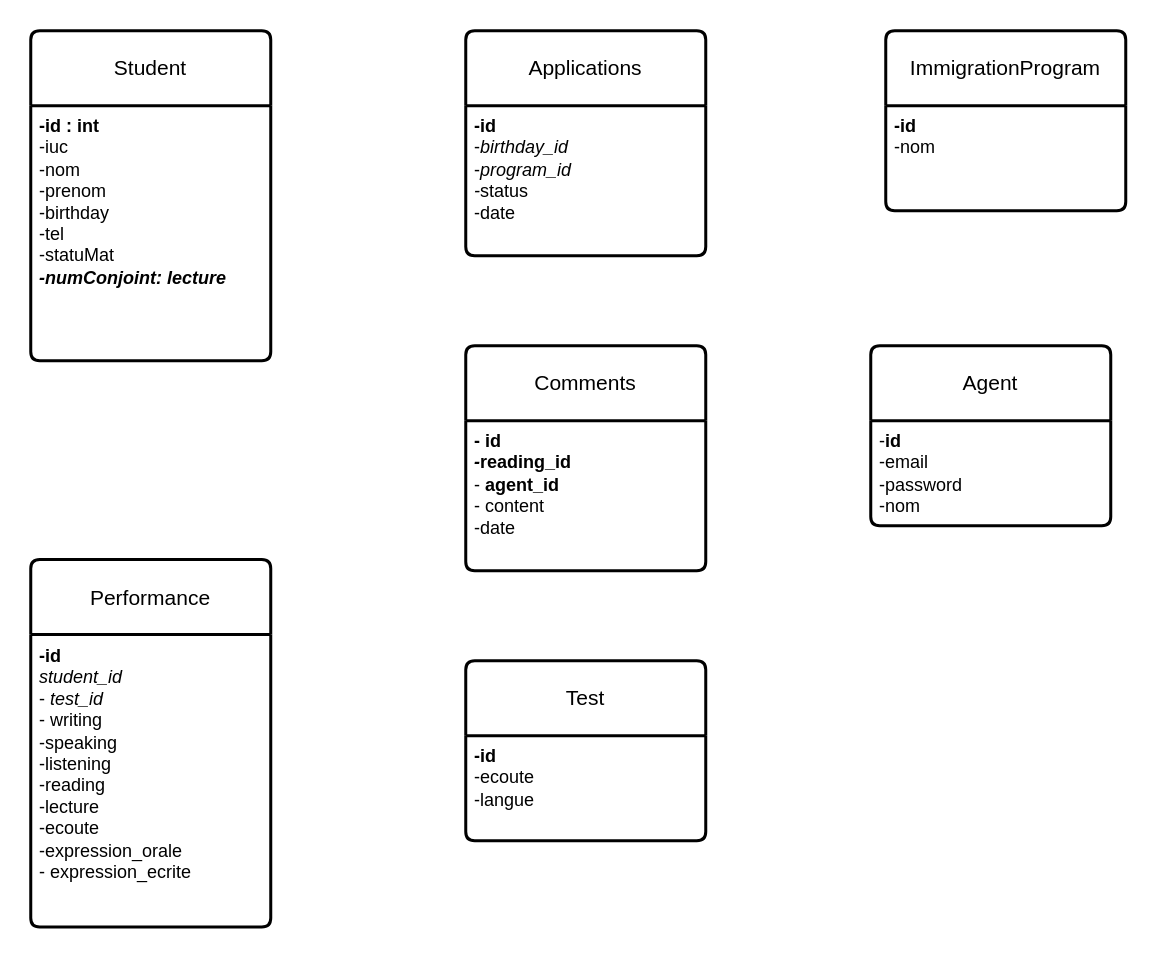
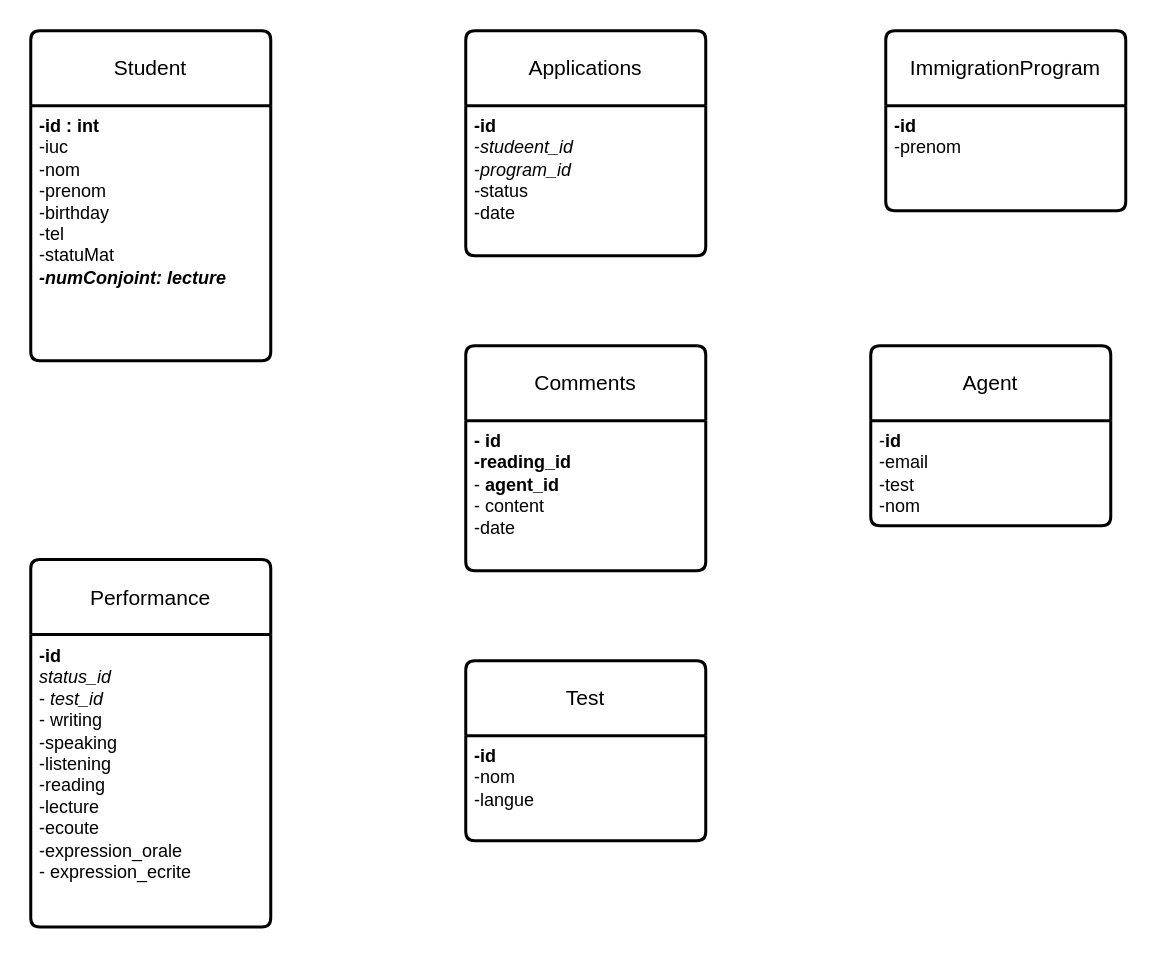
  <mxCell id="0" />
  <mxCell id="1" parent="0" />
  <mxCell id="2" value="Comments" style="swimlane;childLayout=stackLayout;horizontal=1;startSize=50;horizontalStack=0;rounded=1;fontSize=14;fontStyle=0;strokeWidth=2;resizeParent=0;resizeLast=1;shadow=0;dashed=0;align=center;arcSize=4;whiteSpace=wrap;html=1;" parent="1" vertex="1"><mxGeometry x="310" y="230" width="160" height="150" as="geometry" /></mxCell>
  <mxCell id="3" value="&lt;b&gt;- id&lt;br&gt;&lt;i&gt;-&lt;/i&gt;reading_id&lt;br&gt;&lt;/b&gt;- &lt;b style=&quot;&quot;&gt;agent_id&lt;/b&gt;&lt;br&gt;- content&lt;br&gt;-date&lt;div&gt;&lt;br&gt;&lt;/div&gt;" style="align=left;strokeColor=none;fillColor=none;spacingLeft=4;fontSize=12;verticalAlign=top;resizable=0;rotatable=0;part=1;html=1;" parent="2" vertex="1"><mxGeometry y="50" width="160" height="100" as="geometry" /></mxCell>
  <mxCell id="4" value="Student" style="swimlane;childLayout=stackLayout;horizontal=1;startSize=50;horizontalStack=0;rounded=1;fontSize=14;fontStyle=0;strokeWidth=2;resizeParent=0;resizeLast=1;shadow=0;dashed=0;align=center;arcSize=4;whiteSpace=wrap;html=1;" parent="1" vertex="1"><mxGeometry x="20" y="20" width="160" height="220" as="geometry" /></mxCell>
  <mxCell id="5" value="&lt;b&gt;-id : int&lt;br&gt;&lt;/b&gt;-iuc&lt;br&gt;-nom&lt;br&gt;-prenom&lt;br&gt;-birthday&lt;br&gt;-tel&lt;br&gt;-statuMat&lt;br&gt;&lt;b&gt;&lt;i&gt;-numConjoint: lecture&lt;br&gt;&lt;/i&gt;&lt;/b&gt;&lt;div&gt;&lt;br&gt;&lt;/div&gt;" style="align=left;strokeColor=none;fillColor=none;spacingLeft=4;fontSize=12;verticalAlign=top;resizable=0;rotatable=0;part=1;html=1;" parent="4" vertex="1"><mxGeometry y="50" width="160" height="170" as="geometry" /></mxCell>
  <mxCell id="6" value="Test" style="swimlane;childLayout=stackLayout;horizontal=1;startSize=50;horizontalStack=0;rounded=1;fontSize=14;fontStyle=0;strokeWidth=2;resizeParent=0;resizeLast=1;shadow=0;dashed=0;align=center;arcSize=4;whiteSpace=wrap;html=1;" parent="1" vertex="1"><mxGeometry x="310" y="440" width="160" height="120" as="geometry" /></mxCell>
- <mxCell id="7" value="&lt;b&gt;-id&lt;br&gt;&lt;/b&gt;-ecoute&lt;br&gt;-langue" style="align=left;strokeColor=none;fillColor=none;spacingLeft=4;fontSize=12;verticalAlign=top;resizable=0;rotatable=0;part=1;html=1;" parent="6" vertex="1"><mxGeometry y="50" width="160" height="70" as="geometry" /></mxCell>
+ <mxCell id="7" value="&lt;b&gt;-id&lt;br&gt;&lt;/b&gt;-nom&lt;br&gt;-langue" style="align=left;strokeColor=none;fillColor=none;spacingLeft=4;fontSize=12;verticalAlign=top;resizable=0;rotatable=0;part=1;html=1;" parent="6" vertex="1"><mxGeometry y="50" width="160" height="70" as="geometry" /></mxCell>
  <mxCell id="8" value="Agent" style="swimlane;childLayout=stackLayout;horizontal=1;startSize=50;horizontalStack=0;rounded=1;fontSize=14;fontStyle=0;strokeWidth=2;resizeParent=0;resizeLast=1;shadow=0;dashed=0;align=center;arcSize=4;whiteSpace=wrap;html=1;" parent="1" vertex="1"><mxGeometry x="580" y="230" width="160" height="120" as="geometry" /></mxCell>
- <mxCell id="9" value="-&lt;b&gt;id&lt;/b&gt;&lt;br&gt;-email&lt;br&gt;-password&lt;br&gt;-nom" style="align=left;strokeColor=none;fillColor=none;spacingLeft=4;fontSize=12;verticalAlign=top;resizable=0;rotatable=0;part=1;html=1;" parent="8" vertex="1"><mxGeometry y="50" width="160" height="70" as="geometry" /></mxCell>
+ <mxCell id="9" value="-&lt;b&gt;id&lt;/b&gt;&lt;br&gt;-email&lt;br&gt;-test&lt;br&gt;-nom" style="align=left;strokeColor=none;fillColor=none;spacingLeft=4;fontSize=12;verticalAlign=top;resizable=0;rotatable=0;part=1;html=1;" parent="8" vertex="1"><mxGeometry y="50" width="160" height="70" as="geometry" /></mxCell>
  <mxCell id="10" value="Applications" style="swimlane;childLayout=stackLayout;horizontal=1;startSize=50;horizontalStack=0;rounded=1;fontSize=14;fontStyle=0;strokeWidth=2;resizeParent=0;resizeLast=1;shadow=0;dashed=0;align=center;arcSize=4;whiteSpace=wrap;html=1;" parent="1" vertex="1"><mxGeometry x="310" y="20" width="160" height="150" as="geometry" /></mxCell>
- <mxCell id="11" value="&lt;b&gt;-id&lt;br&gt;&lt;/b&gt;-&lt;i&gt;birthday_id&lt;/i&gt;&lt;br&gt;-&lt;i&gt;program_id&lt;br&gt;-&lt;/i&gt;status&lt;br&gt;-date" style="align=left;strokeColor=none;fillColor=none;spacingLeft=4;fontSize=12;verticalAlign=top;resizable=0;rotatable=0;part=1;html=1;" parent="10" vertex="1"><mxGeometry y="50" width="160" height="100" as="geometry" /></mxCell>
+ <mxCell id="11" value="&lt;b&gt;-id&lt;br&gt;&lt;/b&gt;-&lt;i&gt;studeent_id&lt;/i&gt;&lt;br&gt;-&lt;i&gt;program_id&lt;br&gt;-&lt;/i&gt;status&lt;br&gt;-date" style="align=left;strokeColor=none;fillColor=none;spacingLeft=4;fontSize=12;verticalAlign=top;resizable=0;rotatable=0;part=1;html=1;" parent="10" vertex="1"><mxGeometry y="50" width="160" height="100" as="geometry" /></mxCell>
  <mxCell id="12" value="ImmigrationProgram" style="swimlane;childLayout=stackLayout;horizontal=1;startSize=50;horizontalStack=0;rounded=1;fontSize=14;fontStyle=0;strokeWidth=2;resizeParent=0;resizeLast=1;shadow=0;dashed=0;align=center;arcSize=4;whiteSpace=wrap;html=1;" parent="1" vertex="1"><mxGeometry x="590" y="20" width="160" height="120" as="geometry" /></mxCell>
- <mxCell id="13" value="&lt;b&gt;-id&lt;br&gt;&lt;/b&gt;-nom" style="align=left;strokeColor=none;fillColor=none;spacingLeft=4;fontSize=12;verticalAlign=top;resizable=0;rotatable=0;part=1;html=1;" parent="12" vertex="1"><mxGeometry y="50" width="160" height="70" as="geometry" /></mxCell>
+ <mxCell id="13" value="&lt;b&gt;-id&lt;br&gt;&lt;/b&gt;-prenom" style="align=left;strokeColor=none;fillColor=none;spacingLeft=4;fontSize=12;verticalAlign=top;resizable=0;rotatable=0;part=1;html=1;" parent="12" vertex="1"><mxGeometry y="50" width="160" height="70" as="geometry" /></mxCell>
  <mxCell id="14" value="Performance" style="swimlane;childLayout=stackLayout;horizontal=1;startSize=50;horizontalStack=0;rounded=1;fontSize=14;fontStyle=0;strokeWidth=2;resizeParent=0;resizeLast=1;shadow=0;dashed=0;align=center;arcSize=4;whiteSpace=wrap;html=1;" parent="1" vertex="1"><mxGeometry x="20" y="372.5" width="160" height="245" as="geometry" /></mxCell>
- <mxCell id="15" value="&lt;b&gt;-id&lt;br&gt;&lt;/b&gt;&lt;i&gt;student_id&lt;/i&gt;&lt;br&gt;- &lt;i&gt;test_id&lt;/i&gt;&lt;br&gt;- writing&lt;br&gt;-speaking&lt;br&gt;-listening&lt;br&gt;-reading&lt;br&gt;-lecture&lt;br&gt;-ecoute&lt;br&gt;-expression_orale&lt;br&gt;- expression_ecrite&lt;br&gt;&lt;br&gt;&lt;div&gt;&lt;br&gt;&lt;/div&gt;" style="align=left;strokeColor=none;fillColor=none;spacingLeft=4;fontSize=12;verticalAlign=top;resizable=0;rotatable=0;part=1;html=1;" parent="14" vertex="1"><mxGeometry y="50" width="160" height="195" as="geometry" /></mxCell>
+ <mxCell id="15" value="&lt;b&gt;-id&lt;br&gt;&lt;/b&gt;&lt;i&gt;status_id&lt;/i&gt;&lt;br&gt;- &lt;i&gt;test_id&lt;/i&gt;&lt;br&gt;- writing&lt;br&gt;-speaking&lt;br&gt;-listening&lt;br&gt;-reading&lt;br&gt;-lecture&lt;br&gt;-ecoute&lt;br&gt;-expression_orale&lt;br&gt;- expression_ecrite&lt;br&gt;&lt;br&gt;&lt;div&gt;&lt;br&gt;&lt;/div&gt;" style="align=left;strokeColor=none;fillColor=none;spacingLeft=4;fontSize=12;verticalAlign=top;resizable=0;rotatable=0;part=1;html=1;" parent="14" vertex="1"><mxGeometry y="50" width="160" height="195" as="geometry" /></mxCell>
